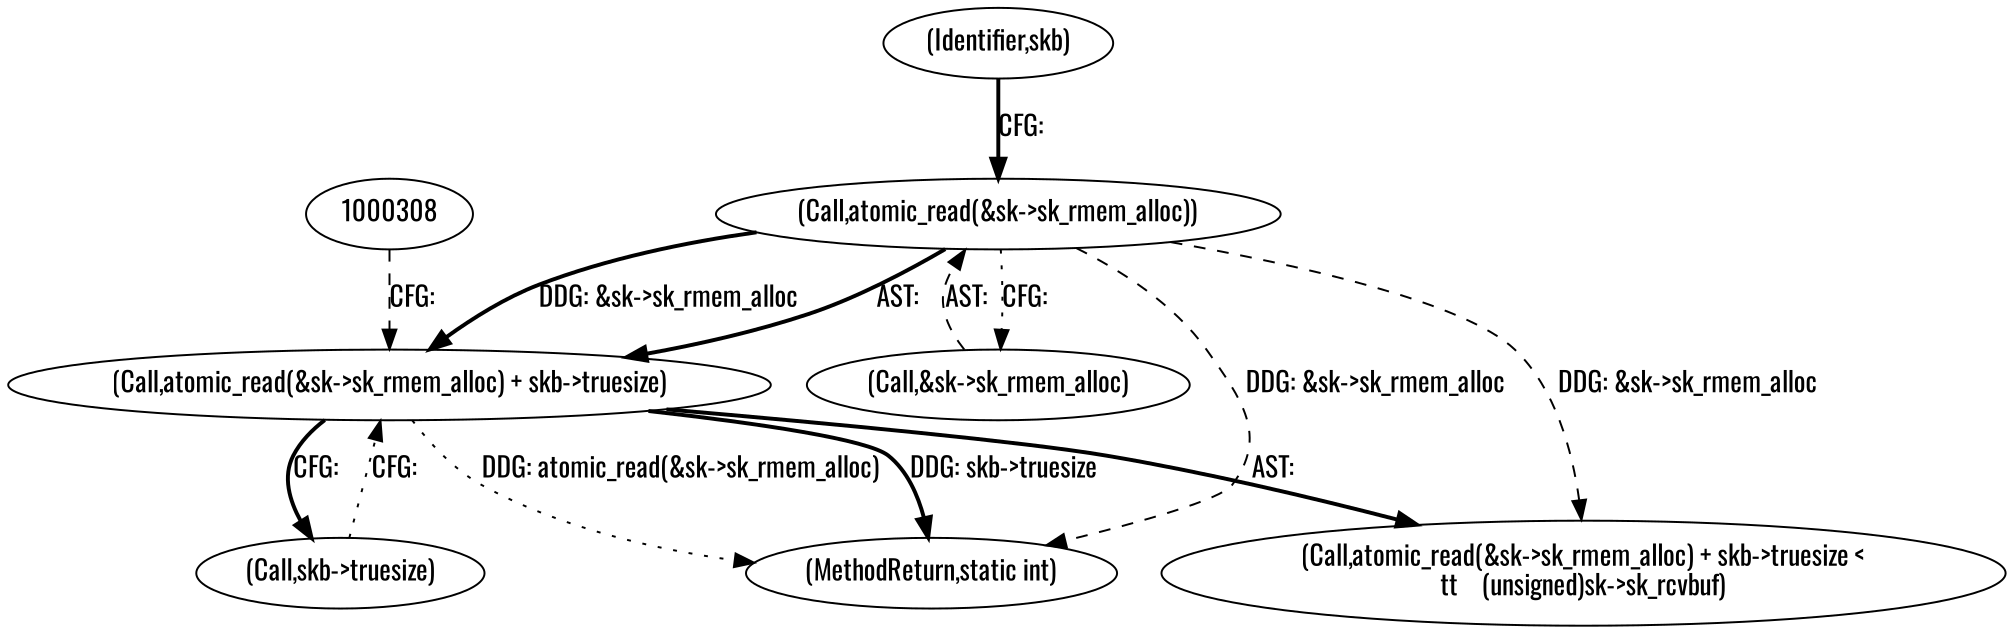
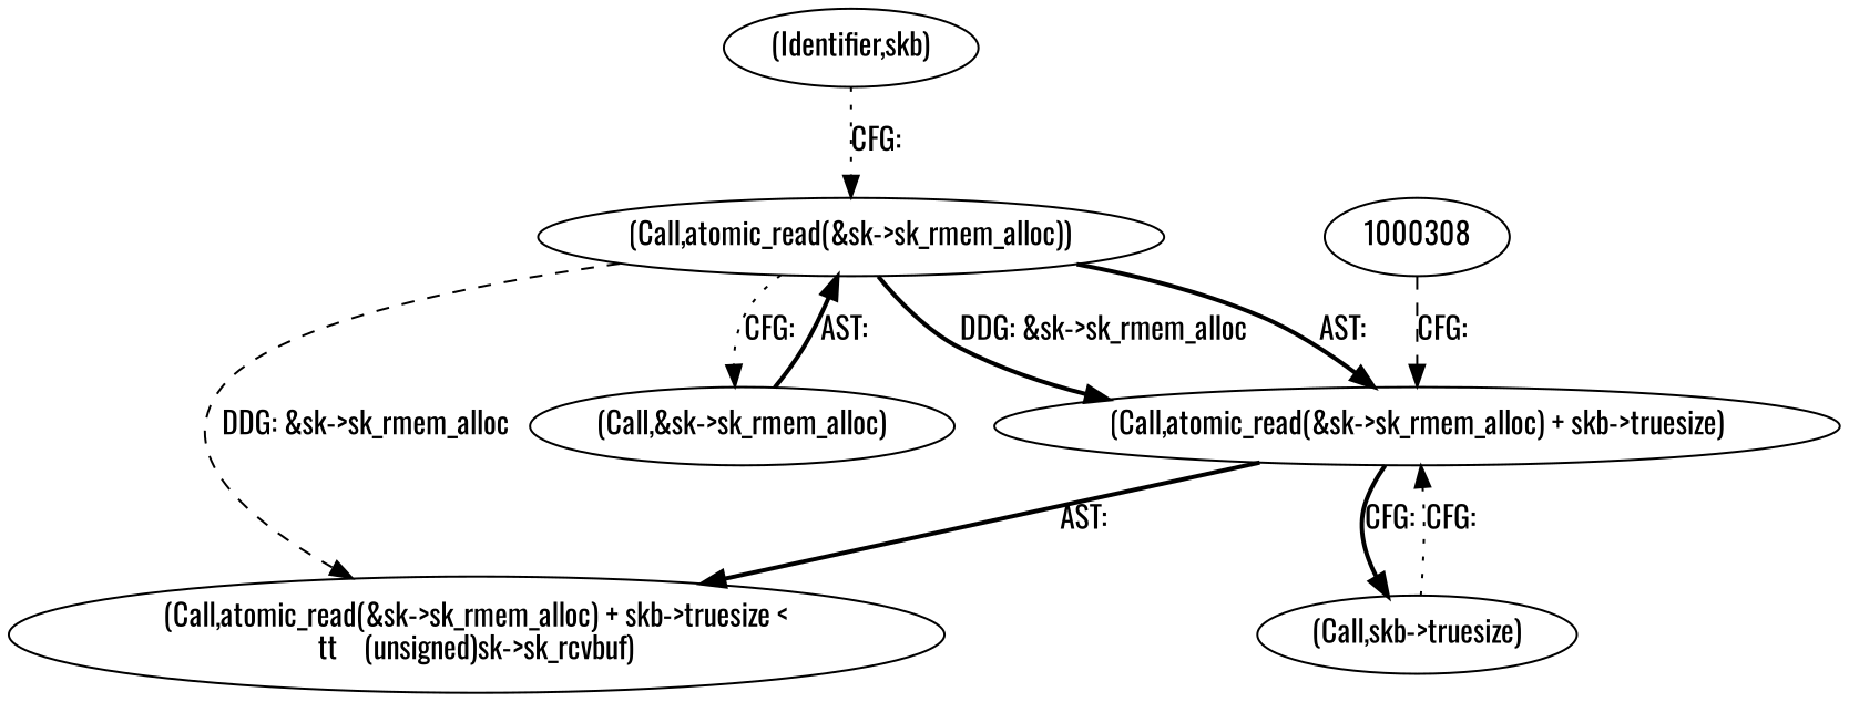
  digraph {
    fontname=Oswald
    node [fontname=Oswald]
    edge [fontname=Oswald style=bold]
    n1 [label="(Call,atomic_read(&sk->sk_rmem_alloc) + skb->truesize)"]
    n2 [label="(Call,atomic_read(&sk->sk_rmem_alloc) + skb->truesize <\n\t\t    (unsigned)sk->sk_rcvbuf)"]
-   n3 [label="(MethodReturn,static int)"]
    n4 [label="(Call,skb->truesize)"]
    n5 [label="(Call,atomic_read(&sk->sk_rmem_alloc))"]
    n6 [label="(Call,&sk->sk_rmem_alloc)"]
    n7 [label="(Identifier,skb)"]
    1000308
    n1 -> n2 [label="AST: "]
-   n1 -> n3 [label="DDG: skb->truesize"]
-   n1 -> n3 [label="DDG: atomic_read(&sk->sk_rmem_alloc)" style=dotted]
    n1 -> n4 [label="CFG: "]
    n4 -> n1 [label="CFG: " style=dotted]
    n5 -> n1 [label="AST: "]
    n5 -> n1 [label="DDG: &sk->sk_rmem_alloc"]
    n5 -> n2 [label="DDG: &sk->sk_rmem_alloc" style=dashed]
-   n5 -> n3 [label="DDG: &sk->sk_rmem_alloc" style=dashed]
    n5 -> n6 [label="CFG: " style=dotted]
-   n6 -> n5 [label="AST: " style=dashed]
-   n7 -> n5 [label="CFG: "]
+   n6 -> n5 [label="AST: "]
+   n7 -> n5 [label="CFG: " style=dotted]
    1000308 -> n1 [label="CFG: " style=dashed]
  }
